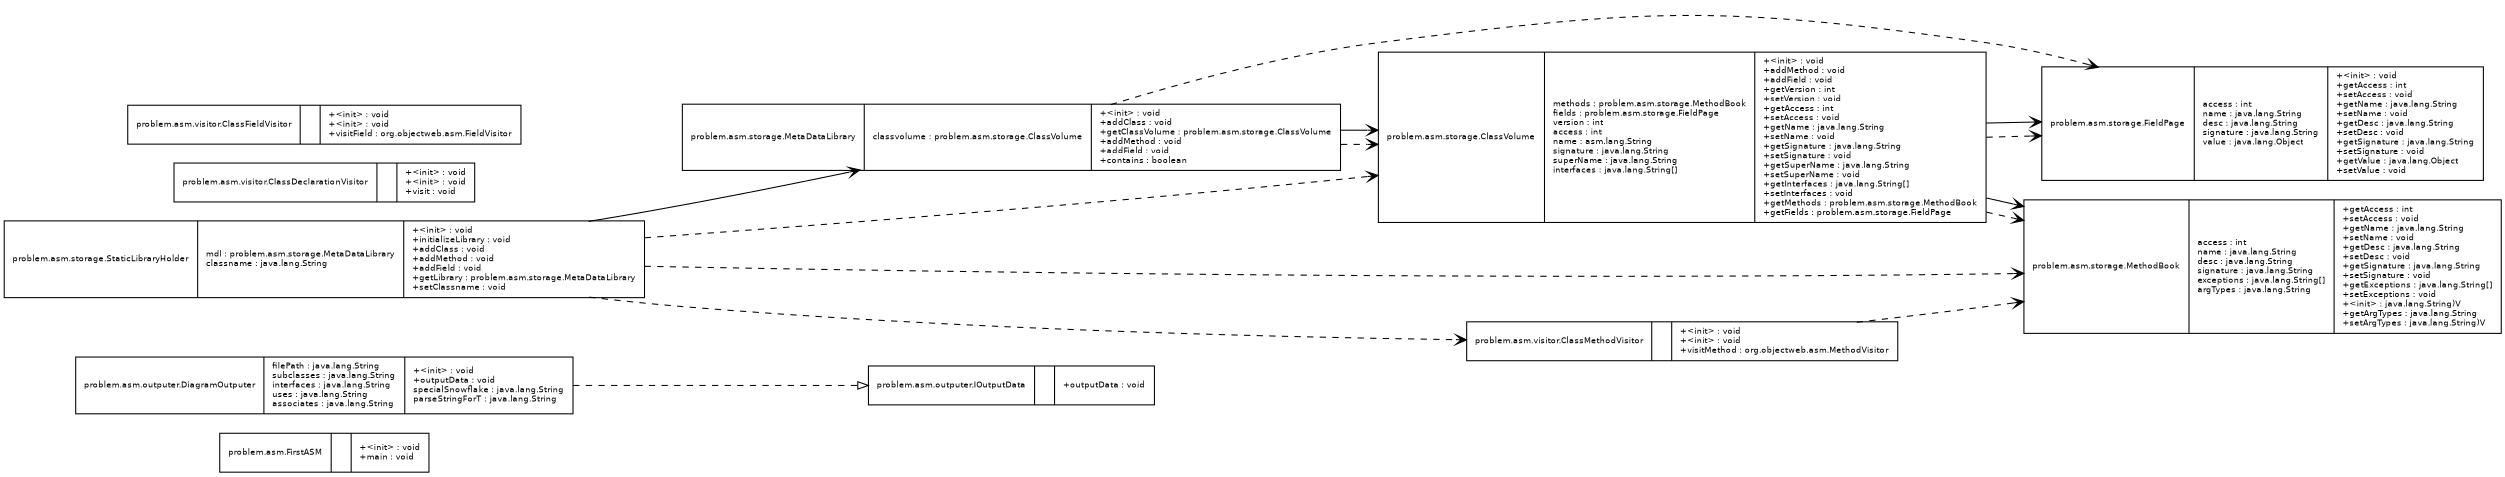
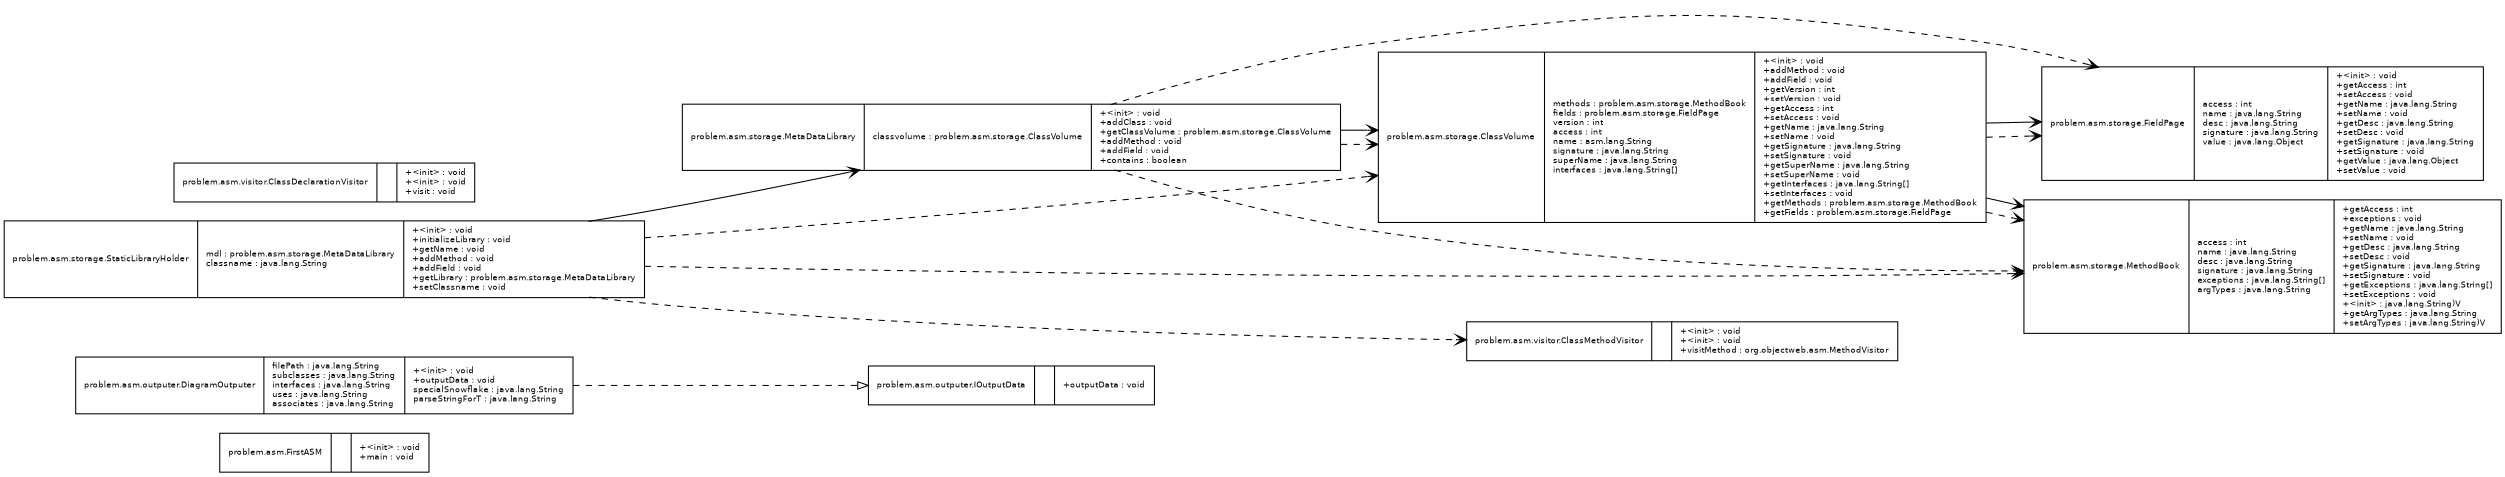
  digraph {
    fontname="Bitstream Vera Sans"
    fontsize=8
    rankdir=LR
    node [fontname="Bitstream Vera Sans" fontsize=8 shape=record]
    edge [arrowhead=vee fontname="Bitstream Vera Sans" fontsize=8 style=dashed]
    n1 [label="{problem.asm.FirstASM||+\<init\> : void\l+main : void\l}"]
    n2 [label="{problem.asm.outputer.IOutputData||+outputData : void\l}"]
    n3 [label="{problem.asm.storage.MetaDataLibrary|classvolume : problem.asm.storage.ClassVolume\l|+\<init\> : void\l+addClass : void\l+getClassVolume : problem.asm.storage.ClassVolume\l+addMethod : void\l+addField : void\l+contains : boolean\l}"]
    n4 [label="{problem.asm.storage.ClassVolume|methods : problem.asm.storage.MethodBook\lfields : problem.asm.storage.FieldPage\lversion : int\laccess : int\lname : asm.lang.String\lsignature : java.lang.String\lsuperName : java.lang.String\linterfaces : java.lang.String[]\l|+\<init\> : void\l+addMethod : void\l+addField : void\l+getVersion : int\l+setVersion : void\l+getAccess : int\l+setAccess : void\l+getName : java.lang.String\l+setName : void\l+getSignature : java.lang.String\l+setSignature : void\l+getSuperName : java.lang.String\l+setSuperName : void\l+getInterfaces : java.lang.String[]\l+setInterfaces : void\l+getMethods : problem.asm.storage.MethodBook\l+getFields : problem.asm.storage.FieldPage\l}"]
    n5 [label="{problem.asm.storage.FieldPage|access : int\lname : java.lang.String\ldesc : java.lang.String\lsignature : java.lang.String\lvalue : java.lang.Object\l|+\<init\> : void\l+getAccess : int\l+setAccess : void\l+getName : java.lang.String\l+setName : void\l+getDesc : java.lang.String\l+setDesc : void\l+getSignature : java.lang.String\l+setSignature : void\l+getValue : java.lang.Object\l+setValue : void\l}"]
-   n6 [label="{problem.asm.storage.MethodBook|access : int\lname : java.lang.String\ldesc : java.lang.String\lsignature : java.lang.String\lexceptions : java.lang.String[]\largTypes : java.lang.String\l|+getAccess : int\l+setAccess : void\l+getName : java.lang.String\l+setName : void\l+getDesc : java.lang.String\l+setDesc : void\l+getSignature : java.lang.String\l+setSignature : void\l+getExceptions : java.lang.String[]\l+setExceptions : void\l+\<init\> : java.lang.String)V\l+getArgTypes : java.lang.String\l+setArgTypes : java.lang.String)V\l}"]
+   n6 [label="{problem.asm.storage.MethodBook|access : int\lname : java.lang.String\ldesc : java.lang.String\lsignature : java.lang.String\lexceptions : java.lang.String[]\largTypes : java.lang.String\l|+getAccess : int\l+exceptions : void\l+getName : java.lang.String\l+setName : void\l+getDesc : java.lang.String\l+setDesc : void\l+getSignature : java.lang.String\l+setSignature : void\l+getExceptions : java.lang.String[]\l+setExceptions : void\l+\<init\> : java.lang.String)V\l+getArgTypes : java.lang.String\l+setArgTypes : java.lang.String)V\l}"]
    n7 [label="{problem.asm.outputer.DiagramOutputer|filePath : java.lang.String\lsubclasses : java.lang.String\linterfaces : java.lang.String\luses : java.lang.String\lassociates : java.lang.String\l|+\<init\> : void\l+outputData : void\lspecialSnowflake : java.lang.String\lparseStringForT : java.lang.String\l}"]
-   n8 [label="{problem.asm.storage.StaticLibraryHolder|mdl : problem.asm.storage.MetaDataLibrary\lclassname : java.lang.String\l|+\<init\> : void\l+initializeLibrary : void\l+addClass : void\l+addMethod : void\l+addField : void\l+getLibrary : problem.asm.storage.MetaDataLibrary\l+setClassname : void\l}"]
+   n8 [label="{problem.asm.storage.StaticLibraryHolder|mdl : problem.asm.storage.MetaDataLibrary\lclassname : java.lang.String\l|+\<init\> : void\l+initializeLibrary : void\l+getName : void\l+addMethod : void\l+addField : void\l+getLibrary : problem.asm.storage.MetaDataLibrary\l+setClassname : void\l}"]
    n9 [label="{problem.asm.visitor.ClassMethodVisitor||+\<init\> : void\l+\<init\> : void\l+visitMethod : org.objectweb.asm.MethodVisitor\l}"]
    n10 [label="{problem.asm.visitor.ClassDeclarationVisitor||+\<init\> : void\l+\<init\> : void\l+visit : void\l}"]
-   n11 [label="{problem.asm.visitor.ClassFieldVisitor||+\<init\> : void\l+\<init\> : void\l+visitField : org.objectweb.asm.FieldVisitor\l}"]
    n3 -> n4
    n3 -> n4 [style=none]
    n3 -> n5
-   n9 -> n6
+   n3 -> n6
    n4 -> n5
    n4 -> n5 [style=none]
    n4 -> n6
    n4 -> n6 [style=none]
    n7 -> n2 [arrowhead=empty]
    n8 -> n3 [style=none]
    n8 -> n4
    n8 -> n6
    n8 -> n9
  }
